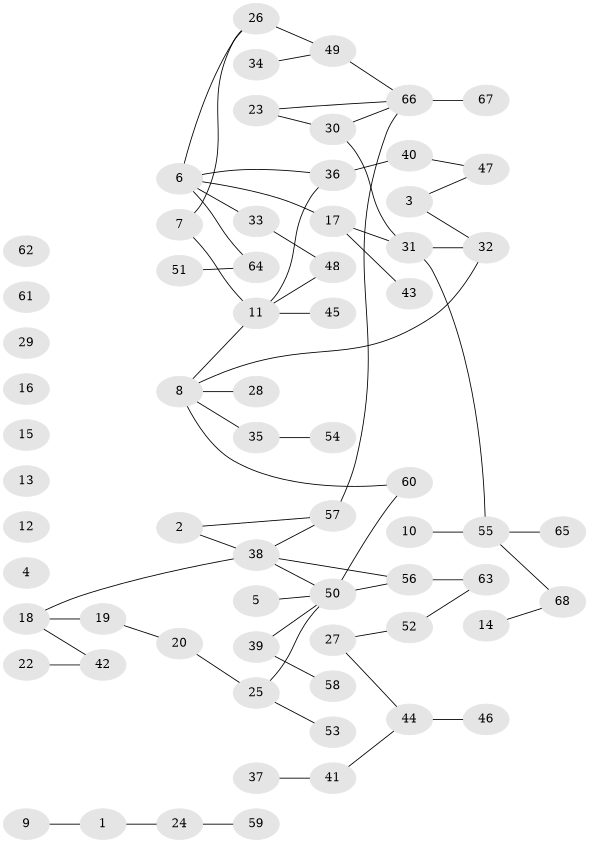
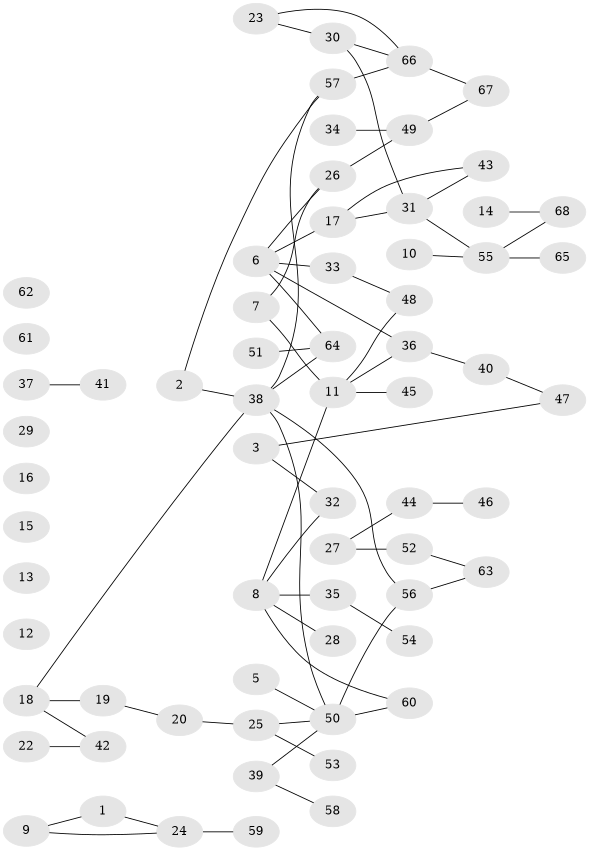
  graph {
    rankdir=LR
    node [color=gray90 style=filled]
    1
    24
    59
    2
    38
    57
    50
    64
    56
    66
    3
    32
    47
-   4
    5
    60
    6
    17
    26
    33
    36
    31
    43
    49
    48
    40
    7
    11
    45
    8
    28
    35
    54
    9
    10
    55
    68
    65
    12
    13
    14
    15
    16
    18
    19
    42
    20
    25
    53
    22
    23
    30
    67
    27
    44
    52
    46
    63
    29
    34
    37
    41
    39
    58
    51
    61
    62
    1 -- 24
    24 -- 59
    2 -- 38
    2 -- 57
    38 -- 57
    38 -- 50
+   38 -- 64
    38 -- 56
    57 -- 66
    50 -- 56
    50 -- 60
    56 -- 63
    66 -- 67
    3 -- 32
    3 -- 47
    5 -- 50
    6 -- 64
    6 -- 17
    6 -- 26
    6 -- 33
    6 -- 36
    17 -- 31
    17 -- 43
    26 -- 49
    33 -- 48
    36 -- 40
-   31 -- 32
+   31 -- 43
    31 -- 55
-   49 -- 66
+   49 -- 67
    40 -- 47
    7 -- 26
    7 -- 11
    11 -- 36
    11 -- 48
    11 -- 45
    8 -- 32
    8 -- 60
    8 -- 11
    8 -- 28
    8 -- 35
    35 -- 54
    9 -- 1
+   9 -- 24
    10 -- 55
    55 -- 68
    55 -- 65
    14 -- 68
    18 -- 38
    18 -- 19
    18 -- 42
    19 -- 20
    20 -- 25
    25 -- 50
    25 -- 53
    22 -- 42
    23 -- 66
    23 -- 30
    30 -- 66
    30 -- 31
    27 -- 44
    27 -- 52
    44 -- 46
    52 -- 63
    34 -- 49
    37 -- 41
-   41 -- 44
    39 -- 50
    39 -- 58
    51 -- 64
  }
